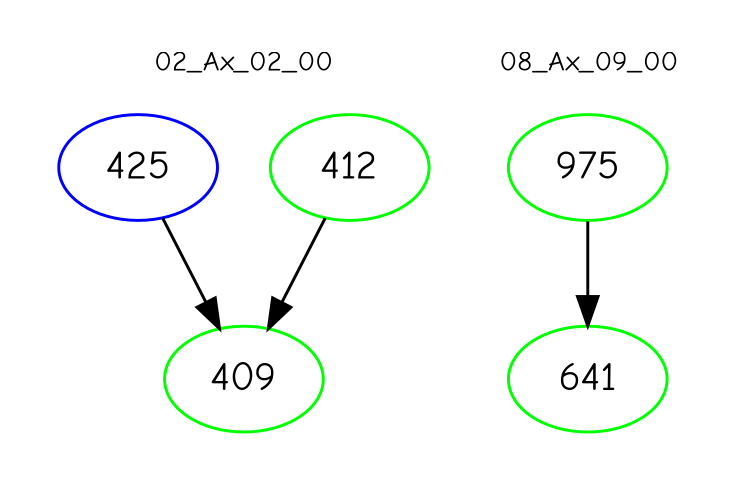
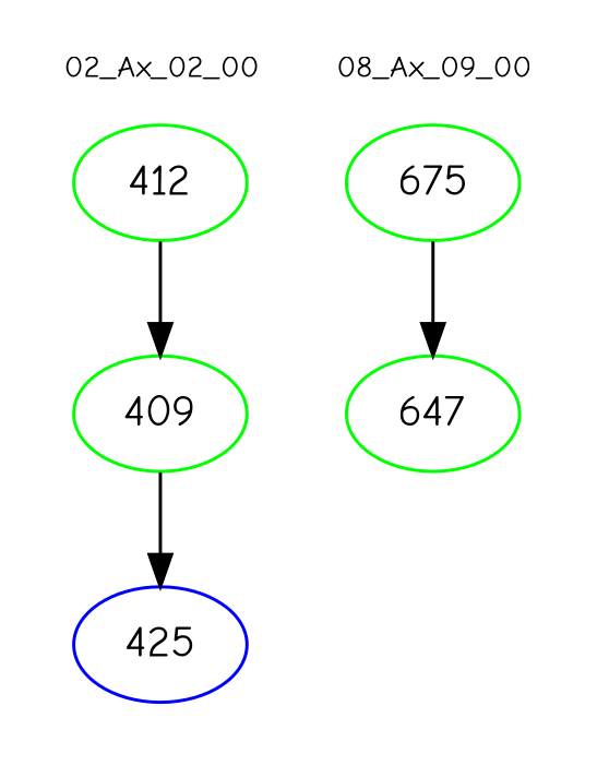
  digraph {
    fontname="Comic Neue"
    node [color=green fontname="Comic Neue"]
    edge [color=black fontname="Comic Neue"]
    n1 [label=412]
    n2 [label=409]
    n3 [color=blue label=425]
-   n4 [label=975]
-   n5 [label=641]
+   n4 [label=675]
+   n5 [label=647]
    subgraph cluster_1 {
      color=white
      fontsize=10
      label="02_Ax_02_00"
      n1
      n2
      n3
    }
    subgraph cluster_2 {
      color=white
      fontsize=10
      label="08_Ax_09_00"
      n4
      n5
    }
    n1 -> n2
-   n3 -> n2
+   n2 -> n3
    n4 -> n5
  }
